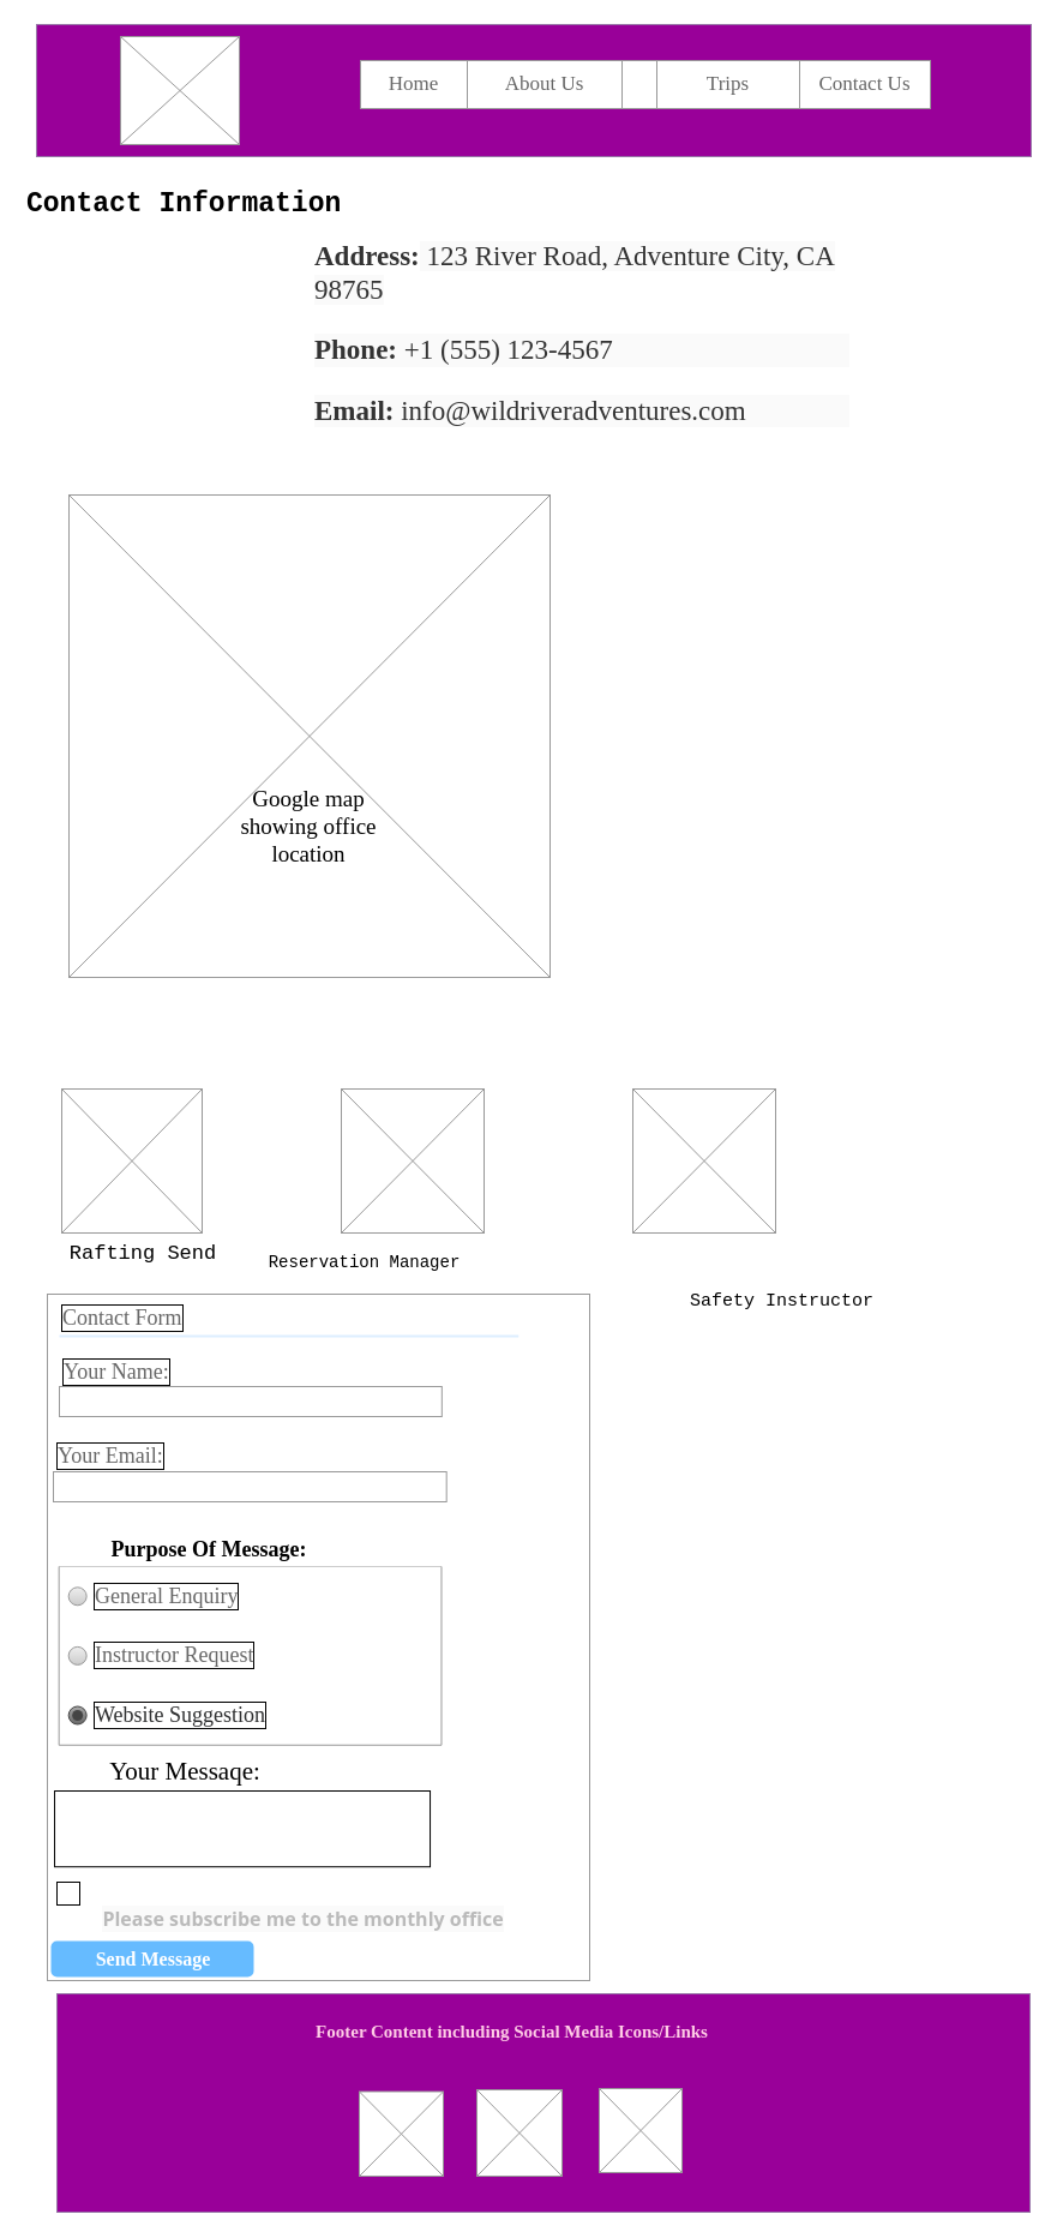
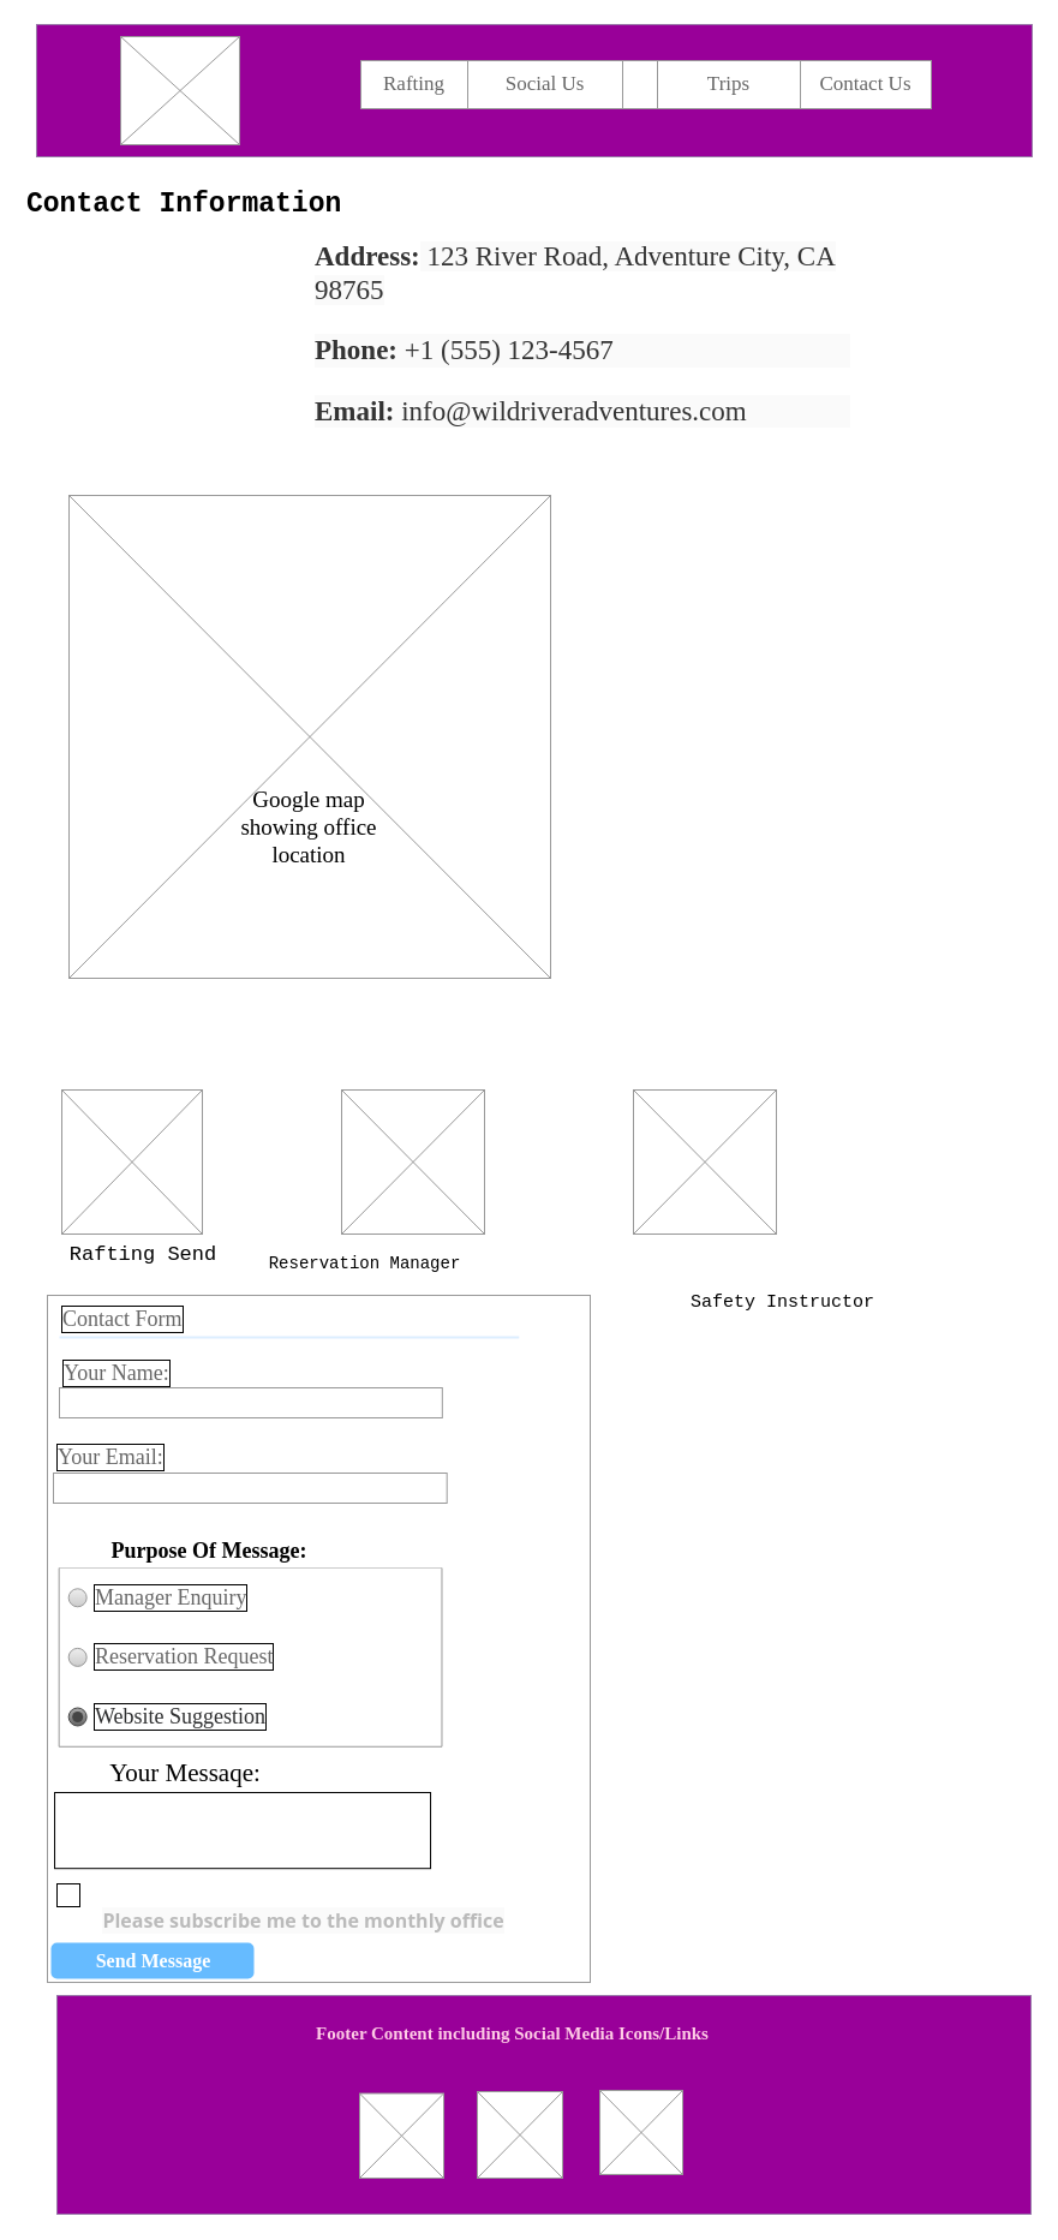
  <mxCell id="0" />
  <mxCell id="1" parent="0" />
  <mxCell id="2" value="" style="rounded=0;whiteSpace=wrap;html=1;fillColor=#990099;strokeColor=#9673a6;fontFamily=sans-serif;" parent="1" vertex="1"><mxGeometry x="30" y="20" width="829" height="110" as="geometry" /></mxCell>
  <mxCell id="3" value="" style="verticalLabelPosition=bottom;shadow=0;dashed=0;align=center;html=1;verticalAlign=top;strokeWidth=1;shape=mxgraph.mockup.graphics.simpleIcon;strokeColor=#999999;fontFamily=sans-serif;" parent="1" vertex="1"><mxGeometry x="100" y="30" width="99" height="90" as="geometry" /></mxCell>
  <mxCell id="4" value="" style="swimlane;shape=mxgraph.bootstrap.anchor;strokeColor=#999999;fillColor=#ffffff;fontColor=#666666;childLayout=stackLayout;horizontal=0;startSize=0;horizontalStack=1;resizeParent=1;resizeParentMax=0;resizeLast=0;collapsible=0;marginBottom=0;whiteSpace=wrap;html=1;fontFamily=sans-serif;" parent="1" vertex="1"><mxGeometry x="300" y="50" width="475" height="40" as="geometry" /></mxCell>
- <mxCell id="5" value="Home" style="text;strokeColor=inherit;align=center;verticalAlign=middle;spacingLeft=10;spacingRight=10;overflow=hidden;points=[[0,0.5],[1,0.5]];portConstraint=eastwest;rotatable=0;whiteSpace=wrap;html=1;fillColor=inherit;fontColor=inherit;fontSize=17;fontFamily=sans-serif;" parent="4" vertex="1"><mxGeometry width="89" height="40" as="geometry" /></mxCell>
+ <mxCell id="5" value="Rafting" style="text;strokeColor=inherit;align=center;verticalAlign=middle;spacingLeft=10;spacingRight=10;overflow=hidden;points=[[0,0.5],[1,0.5]];portConstraint=eastwest;rotatable=0;whiteSpace=wrap;html=1;fillColor=inherit;fontColor=inherit;fontSize=17;fontFamily=sans-serif;" parent="4" vertex="1"><mxGeometry width="89" height="40" as="geometry" /></mxCell>
  <mxCell id="6" style="edgeStyle=orthogonalEdgeStyle;rounded=0;orthogonalLoop=1;jettySize=auto;html=1;exitX=1;exitY=0.5;exitDx=0;exitDy=0;entryX=0;entryY=0.5;entryDx=0;entryDy=0;fontFamily=sans-serif;" parent="4" source="7" target="8" edge="1"><mxGeometry relative="1" as="geometry" /></mxCell>
- <mxCell id="7" value="About Us" style="text;strokeColor=inherit;align=center;verticalAlign=middle;spacingLeft=10;spacingRight=10;overflow=hidden;points=[[0,0.5],[1,0.5]];portConstraint=eastwest;rotatable=0;whiteSpace=wrap;html=1;fillColor=inherit;fontColor=inherit;fontSize=17;fontFamily=sans-serif;" parent="4" vertex="1"><mxGeometry x="89" width="129" height="40" as="geometry" /></mxCell>
+ <mxCell id="7" value="Social Us" style="text;strokeColor=inherit;align=center;verticalAlign=middle;spacingLeft=10;spacingRight=10;overflow=hidden;points=[[0,0.5],[1,0.5]];portConstraint=eastwest;rotatable=0;whiteSpace=wrap;html=1;fillColor=inherit;fontColor=inherit;fontSize=17;fontFamily=sans-serif;" parent="4" vertex="1"><mxGeometry x="89" width="129" height="40" as="geometry" /></mxCell>
  <mxCell id="8" value="" style="text;strokeColor=inherit;align=center;verticalAlign=middle;spacingLeft=10;spacingRight=10;overflow=hidden;points=[[0,0.5],[1,0.5]];portConstraint=eastwest;rotatable=0;whiteSpace=wrap;html=1;fillColor=inherit;fontColor=inherit;fontSize=17;fontFamily=sans-serif;" parent="4" vertex="1"><mxGeometry x="218" width="29" height="40" as="geometry" /></mxCell>
  <mxCell id="9" value="Trips" style="text;strokeColor=inherit;align=center;verticalAlign=middle;spacingLeft=10;spacingRight=10;overflow=hidden;points=[[0,0.5],[1,0.5]];portConstraint=eastwest;rotatable=0;whiteSpace=wrap;html=1;fillColor=inherit;fontColor=inherit;fontSize=17;fontFamily=sans-serif;" parent="4" vertex="1"><mxGeometry x="247" width="119" height="40" as="geometry" /></mxCell>
  <mxCell id="10" value="Contact Us" style="text;strokeColor=inherit;align=center;verticalAlign=middle;spacingLeft=10;spacingRight=10;overflow=hidden;points=[[0,0.5],[1,0.5]];portConstraint=eastwest;rotatable=0;whiteSpace=wrap;html=1;fillColor=inherit;fontColor=inherit;fontSize=17;fontFamily=sans-serif;" parent="4" vertex="1"><mxGeometry x="366" width="109" height="40" as="geometry" /></mxCell>
  <mxCell id="11" value="" style="strokeWidth=1;shadow=0;dashed=0;align=center;html=1;shape=mxgraph.mockup.forms.rrect;rSize=0;strokeColor=#999999;fillColor=#ffffff;fontFamily=sans-serif;" parent="1" vertex="1"><mxGeometry x="39" y="1078" width="452" height="572" as="geometry" /></mxCell>
  <mxCell id="12" value="Contact Form" style="strokeWidth=1;shadow=0;dashed=0;align=center;html=1;shape=mxgraph.mockup.forms.anchor;fontSize=18;fontColor=#666666;align=left;resizeWidth=1;spacingLeft=0;fontFamily=sans-serif;labelBorderColor=default;" parent="11" vertex="1"><mxGeometry width="212.212" height="20" relative="1" as="geometry"><mxPoint x="10" y="10" as="offset" /></mxGeometry></mxCell>
  <mxCell id="13" value="" style="shape=line;strokeColor=#ddeeff;strokeWidth=2;html=1;resizeWidth=1;fontFamily=sans-serif;labelBorderColor=default;fontSize=18;" parent="11" vertex="1"><mxGeometry width="382.782" height="10" relative="1" as="geometry"><mxPoint x="10" y="30" as="offset" /></mxGeometry></mxCell>
  <mxCell id="14" value="Your Name:" style="strokeWidth=1;shadow=0;dashed=0;align=center;html=1;shape=mxgraph.mockup.forms.anchor;fontSize=18;fontColor=#666666;align=left;resizeWidth=1;spacingLeft=0;fontFamily=sans-serif;labelBorderColor=default;" parent="11" vertex="1"><mxGeometry width="212.212" height="20" relative="1" as="geometry"><mxPoint x="11" y="55" as="offset" /></mxGeometry></mxCell>
  <mxCell id="15" value="" style="strokeWidth=1;shadow=0;dashed=0;align=center;html=1;shape=mxgraph.mockup.forms.rrect;rSize=0;strokeColor=#999999;fontColor=#666666;align=left;spacingLeft=5;resizeWidth=1;fontFamily=sans-serif;labelBorderColor=default;fontSize=18;" parent="11" vertex="1"><mxGeometry width="318.818" height="25" relative="1" as="geometry"><mxPoint x="10" y="77" as="offset" /></mxGeometry></mxCell>
  <mxCell id="16" value="Your Email:" style="strokeWidth=1;shadow=0;dashed=0;align=center;html=1;shape=mxgraph.mockup.forms.anchor;fontSize=18;fontColor=#666666;align=left;resizeWidth=1;spacingLeft=0;fontFamily=sans-serif;labelBorderColor=default;" parent="11" vertex="1"><mxGeometry width="212.212" height="20" relative="1" as="geometry"><mxPoint x="6" y="125" as="offset" /></mxGeometry></mxCell>
  <mxCell id="17" value="" style="strokeWidth=1;shadow=0;dashed=0;align=center;html=1;shape=mxgraph.mockup.forms.rrect;rSize=0;strokeColor=#999999;fontColor=#666666;align=left;spacingLeft=5;resizeWidth=1;fontFamily=sans-serif;labelBorderColor=default;fontSize=18;" parent="11" vertex="1"><mxGeometry width="327.676" height="25" relative="1" as="geometry"><mxPoint x="5" y="148" as="offset" /></mxGeometry></mxCell>
  <mxCell id="18" value="Send Message" style="strokeWidth=1;shadow=0;dashed=0;align=center;html=1;shape=mxgraph.mockup.forms.rrect;rSize=5;strokeColor=none;fontColor=#ffffff;fillColor=#66bbff;fontSize=16;fontStyle=1;fontFamily=sans-serif;" parent="11" vertex="1"><mxGeometry y="1" width="169" height="30" relative="1" as="geometry"><mxPoint x="3" y="-33" as="offset" /></mxGeometry></mxCell>
  <mxCell id="19" value="" style="swimlane;strokeColor=#999999;swimlaneFillColor=#FFFFFF;fillColor=#ffffff;fontColor=#666666;fontStyle=0;childLayout=stackLayout;horizontal=1;startSize=0;horizontalStack=0;resizeParent=1;resizeParentMax=0;resizeLast=0;collapsible=0;marginBottom=0;whiteSpace=wrap;html=1;fontFamily=sans-serif;labelBorderColor=default;fontSize=18;" parent="11" vertex="1"><mxGeometry x="9.661" y="226.997" width="318.818" height="148.786" as="geometry" /></mxCell>
- <mxCell id="20" value="General Enquiry" style="text;strokeColor=none;align=left;verticalAlign=middle;spacingLeft=27;spacingRight=10;overflow=hidden;points=[[0,0.5],[1,0.5]];portConstraint=eastwest;rotatable=0;whiteSpace=wrap;html=1;fillColor=none;fontColor=inherit;fontSize=18;fontFamily=sans-serif;labelBorderColor=default;" parent="19" vertex="1"><mxGeometry width="318.818" height="49.595" as="geometry" /></mxCell>
+ <mxCell id="20" value="Manager Enquiry" style="text;strokeColor=none;align=left;verticalAlign=middle;spacingLeft=27;spacingRight=10;overflow=hidden;points=[[0,0.5],[1,0.5]];portConstraint=eastwest;rotatable=0;whiteSpace=wrap;html=1;fillColor=none;fontColor=inherit;fontSize=18;fontFamily=sans-serif;labelBorderColor=default;" parent="19" vertex="1"><mxGeometry width="318.818" height="49.595" as="geometry" /></mxCell>
  <mxCell id="21" value="" style="shape=ellipse;resizable=0;fillColor=#EEEEEE;strokeColor=#999999;gradientColor=#cccccc;html=1;fontFamily=sans-serif;labelBorderColor=default;fontSize=18;" parent="20" vertex="1"><mxGeometry y="0.5" width="15" height="15" relative="1" as="geometry"><mxPoint x="8" y="-7.5" as="offset" /></mxGeometry></mxCell>
- <mxCell id="22" value="Instructor Request" style="text;strokeColor=none;align=left;verticalAlign=middle;spacingLeft=27;spacingRight=10;overflow=hidden;points=[[0,0.5],[1,0.5]];portConstraint=eastwest;rotatable=0;whiteSpace=wrap;html=1;rSize=5;fillColor=none;fontColor=inherit;fontSize=18;fontFamily=sans-serif;labelBorderColor=default;" parent="19" vertex="1"><mxGeometry y="49.595" width="318.818" height="49.595" as="geometry" /></mxCell>
+ <mxCell id="22" value="Reservation Request" style="text;strokeColor=none;align=left;verticalAlign=middle;spacingLeft=27;spacingRight=10;overflow=hidden;points=[[0,0.5],[1,0.5]];portConstraint=eastwest;rotatable=0;whiteSpace=wrap;html=1;rSize=5;fillColor=none;fontColor=inherit;fontSize=18;fontFamily=sans-serif;labelBorderColor=default;" parent="19" vertex="1"><mxGeometry y="49.595" width="318.818" height="49.595" as="geometry" /></mxCell>
  <mxCell id="23" value="" style="shape=ellipse;resizable=0;fillColor=#EEEEEE;strokeColor=#999999;gradientColor=#cccccc;html=1;fontFamily=sans-serif;labelBorderColor=default;fontSize=18;" parent="22" vertex="1"><mxGeometry y="0.5" width="15" height="15" relative="1" as="geometry"><mxPoint x="8" y="-7.5" as="offset" /></mxGeometry></mxCell>
  <mxCell id="24" value="&lt;font color=&quot;#2d2e2f&quot;&gt;Website Suggestion&lt;/font&gt;" style="text;strokeColor=none;align=left;verticalAlign=middle;spacingLeft=27;spacingRight=10;overflow=hidden;points=[[0,0.5],[1,0.5]];portConstraint=eastwest;rotatable=0;whiteSpace=wrap;html=1;rSize=5;fillColor=none;fontColor=#008CFF;fontSize=18;fontFamily=sans-serif;labelBorderColor=default;" parent="19" vertex="1"><mxGeometry y="99.191" width="318.818" height="49.595" as="geometry" /></mxCell>
  <mxCell id="25" value="" style="shape=ellipse;resizable=0;fillColor=#AAAAAA;gradientColor=#666666;strokeColor=#444444;html=1;fontFamily=sans-serif;labelBorderColor=default;fontSize=18;" parent="24" vertex="1"><mxGeometry y="0.5" width="15" height="15" relative="1" as="geometry"><mxPoint x="8" y="-7.5" as="offset" /></mxGeometry></mxCell>
  <mxCell id="26" value="" style="shape=ellipse;resizable=0;fillColor=#444444;strokeColor=none;html=1;fontFamily=sans-serif;labelBorderColor=default;fontSize=18;" parent="25" vertex="1"><mxGeometry x="0.2" y="0.2" width="9" height="9" relative="1" as="geometry" /></mxCell>
  <mxCell id="27" value="&lt;font style=&quot;font-size: 18px;&quot;&gt;&lt;b style=&quot;font-size: 18px;&quot;&gt;Purpose Of Message:&lt;/b&gt;&lt;/font&gt;" style="text;html=1;align=center;verticalAlign=middle;whiteSpace=wrap;rounded=0;fontFamily=sans-serif;fontSize=18;" parent="11" vertex="1"><mxGeometry x="6.039" y="189.998" width="258.031" height="46.35" as="geometry" /></mxCell>
  <mxCell id="28" value="Your Messaqe:" style="text;html=1;align=center;verticalAlign=middle;whiteSpace=wrap;rounded=0;fontFamily=sans-serif;fontSize=21;" parent="11" vertex="1"><mxGeometry x="9.661" y="379.001" width="210.379" height="38.976" as="geometry" /></mxCell>
  <mxCell id="29" value="" style="rounded=0;whiteSpace=wrap;html=1;fontFamily=sans-serif;" parent="11" vertex="1"><mxGeometry x="6.037" y="413.997" width="313.014" height="63.204" as="geometry" /></mxCell>
  <mxCell id="30" value="&lt;span style=&quot;font-family: &amp;quot;Open Sans&amp;quot;, sans-serif; font-size: medium; font-weight: 700; text-align: start; background-color: rgb(250, 250, 250);&quot;&gt;&lt;font color=&quot;#bababa&quot;&gt;Please subscribe me to the monthly office&lt;/font&gt;&lt;/span&gt;" style="text;html=1;align=center;verticalAlign=middle;whiteSpace=wrap;rounded=0;" parent="11" vertex="1"><mxGeometry x="12" y="506" width="403.04" height="30" as="geometry" /></mxCell>
  <mxCell id="31" value="" style="rounded=0;whiteSpace=wrap;html=1;fontFamily=sans-serif;" parent="11" vertex="1"><mxGeometry x="8" y="490" width="19" height="19" as="geometry" /></mxCell>
  <mxCell id="32" value="" style="group;fontFamily=sans-serif;" parent="1" vertex="1" connectable="0"><mxGeometry x="57" y="412" width="401" height="402" as="geometry" /></mxCell>
  <mxCell id="33" value="" style="verticalLabelPosition=bottom;shadow=0;dashed=0;align=center;html=1;verticalAlign=top;strokeWidth=1;shape=mxgraph.mockup.graphics.simpleIcon;strokeColor=#999999;fontFamily=sans-serif;" parent="32" vertex="1"><mxGeometry width="401.0" height="402.0" as="geometry" /></mxCell>
  <mxCell id="34" value="Google map showing office location" style="text;html=1;align=center;verticalAlign=middle;whiteSpace=wrap;rounded=0;fontSize=19;fontFamily=sans-serif;" parent="32" vertex="1"><mxGeometry x="126.947" y="229.246" width="145.992" height="95.084" as="geometry" /></mxCell>
  <mxCell id="35" value="&lt;h1 style=&quot;margin-top: 0px; font-size: 23px;&quot;&gt;&lt;font face=&quot;Courier New&quot; style=&quot;font-size: 23px;&quot;&gt;Contact Information&lt;/font&gt;&lt;/h1&gt;&lt;blockquote style=&quot;margin: 0px 0px 0px 40px; border: none; padding: 0px; font-size: 23px;&quot;&gt;&lt;blockquote style=&quot;margin: 0px 0px 0px 40px; border: none; padding: 0px;&quot;&gt;&lt;blockquote style=&quot;margin: 0 0 0 40px; border: none; padding: 0px;&quot;&gt;&lt;blockquote style=&quot;margin: 0 0 0 40px; border: none; padding: 0px;&quot;&gt;&lt;blockquote style=&quot;margin: 0 0 0 40px; border: none; padding: 0px;&quot;&gt;&lt;blockquote style=&quot;margin: 0 0 0 40px; border: none; padding: 0px;&quot;&gt;&lt;div&gt;&lt;font face=&quot;heGOZnoh-wMHPwGv8BQ-&quot; style=&quot;font-size: 23px;&quot;&gt;&lt;strong style=&quot;color: rgb(51, 51, 51); box-sizing: border-box;&quot;&gt;Address:&lt;/strong&gt;&lt;span style=&quot;background-color: rgb(250, 250, 250); color: rgb(51, 51, 51);&quot;&gt;&amp;nbsp;&lt;/span&gt;&lt;span style=&quot;background-color: rgb(250, 250, 250); color: rgb(51, 51, 51);&quot;&gt;123 River Road, Adventure City, CA 98765&lt;/span&gt;&lt;/font&gt;&lt;/div&gt;&lt;/blockquote&gt;&lt;/blockquote&gt;&lt;/blockquote&gt;&lt;/blockquote&gt;&lt;/blockquote&gt;&lt;blockquote style=&quot;margin: 0px 0px 0px 40px; border: none; padding: 0px;&quot;&gt;&lt;blockquote style=&quot;margin: 0 0 0 40px; border: none; padding: 0px;&quot;&gt;&lt;blockquote style=&quot;margin: 0 0 0 40px; border: none; padding: 0px;&quot;&gt;&lt;blockquote style=&quot;margin: 0 0 0 40px; border: none; padding: 0px;&quot;&gt;&lt;blockquote style=&quot;margin: 0 0 0 40px; border: none; padding: 0px;&quot;&gt;&lt;p style=&quot;box-sizing: border-box; color: rgb(51, 51, 51); background-color: rgb(250, 250, 250);&quot;&gt;&lt;font face=&quot;heGOZnoh-wMHPwGv8BQ-&quot; style=&quot;font-size: 23px;&quot;&gt;&lt;strong style=&quot;box-sizing: border-box;&quot;&gt;Phone:&lt;/strong&gt;&amp;nbsp;+1 (555) 123-4567&lt;/font&gt;&lt;/p&gt;&lt;/blockquote&gt;&lt;/blockquote&gt;&lt;/blockquote&gt;&lt;/blockquote&gt;&lt;/blockquote&gt;&lt;blockquote style=&quot;margin: 0px 0px 0px 40px; border: none; padding: 0px;&quot;&gt;&lt;blockquote style=&quot;margin: 0px 0px 0px 40px; border: none; padding: 0px;&quot;&gt;&lt;blockquote style=&quot;margin: 0px 0px 0px 40px; border: none; padding: 0px;&quot;&gt;&lt;blockquote style=&quot;margin: 0px 0px 0px 40px; border: none; padding: 0px;&quot;&gt;&lt;blockquote style=&quot;margin: 0px 0px 0px 40px; border: none; padding: 0px;&quot;&gt;&lt;p style=&quot;box-sizing: border-box; color: rgb(51, 51, 51); background-color: rgb(250, 250, 250);&quot;&gt;&lt;font face=&quot;heGOZnoh-wMHPwGv8BQ-&quot; style=&quot;font-size: 23px;&quot;&gt;&lt;strong style=&quot;box-sizing: border-box;&quot;&gt;Email:&lt;/strong&gt;&amp;nbsp;info@wildriveradventures.com&lt;/font&gt;&lt;/p&gt;&lt;/blockquote&gt;&lt;/blockquote&gt;&lt;/blockquote&gt;&lt;/blockquote&gt;&lt;/blockquote&gt;&lt;/blockquote&gt;" style="text;html=1;whiteSpace=wrap;overflow=hidden;rounded=0;align=left;fontFamily=sans-serif;" parent="1" vertex="1"><mxGeometry x="20" y="148" width="688" height="220" as="geometry" /></mxCell>
  <mxCell id="36" value="" style="verticalLabelPosition=bottom;shadow=0;dashed=0;align=center;html=1;verticalAlign=top;strokeWidth=1;shape=mxgraph.mockup.graphics.simpleIcon;strokeColor=#999999;flipV=0;flipH=0;fontFamily=sans-serif;" parent="1" vertex="1"><mxGeometry x="51" y="907" width="117" height="120" as="geometry" /></mxCell>
  <mxCell id="37" value="" style="verticalLabelPosition=bottom;shadow=0;dashed=0;align=center;html=1;verticalAlign=top;strokeWidth=1;shape=mxgraph.mockup.graphics.simpleIcon;strokeColor=#999999;flipV=0;flipH=0;fontFamily=sans-serif;" parent="1" vertex="1"><mxGeometry x="284" y="907" width="119" height="120" as="geometry" /></mxCell>
  <mxCell id="38" value="" style="verticalLabelPosition=bottom;shadow=0;dashed=0;align=center;html=1;verticalAlign=top;strokeWidth=1;shape=mxgraph.mockup.graphics.simpleIcon;strokeColor=#999999;flipV=0;flipH=0;fontFamily=sans-serif;" parent="1" vertex="1"><mxGeometry x="527" y="907" width="119" height="120" as="geometry" /></mxCell>
  <mxCell id="39" value="&lt;font face=&quot;Courier New&quot;&gt;Rafting Send&lt;/font&gt;" style="text;html=1;align=center;verticalAlign=middle;whiteSpace=wrap;rounded=0;fontSize=17;fontFamily=sans-serif;" parent="1" vertex="1"><mxGeometry x="48" y="1029" width="142" height="30" as="geometry" /></mxCell>
  <mxCell id="40" value="&lt;font face=&quot;Courier New&quot;&gt;Reservation Manager&lt;/font&gt;" style="text;html=1;align=center;verticalAlign=middle;whiteSpace=wrap;rounded=0;fontSize=14;fontFamily=sans-serif;" parent="1" vertex="1"><mxGeometry x="222" y="1037" width="163" height="30" as="geometry" /></mxCell>
  <mxCell id="41" value="&lt;font face=&quot;Courier New&quot;&gt;Safety Instructor&amp;nbsp;&lt;/font&gt;" style="text;html=1;align=center;verticalAlign=middle;whiteSpace=wrap;rounded=0;fontSize=15;fontFamily=sans-serif;" parent="1" vertex="1"><mxGeometry x="567" y="1068" width="178" height="30" as="geometry" /></mxCell>
  <mxCell id="42" value="" style="rounded=0;whiteSpace=wrap;html=1;fillColor=#990099;strokeColor=#9673a6;" parent="1" vertex="1"><mxGeometry x="47" y="1661" width="811" height="182" as="geometry" /></mxCell>
  <mxCell id="43" value="" style="verticalLabelPosition=bottom;shadow=0;dashed=0;align=center;html=1;verticalAlign=top;strokeWidth=1;shape=mxgraph.mockup.graphics.simpleIcon;strokeColor=#999999;fontFamily=sans-serif;" parent="1" vertex="1"><mxGeometry x="299" y="1742.5" width="70" height="70.5" as="geometry" /></mxCell>
  <mxCell id="44" value="" style="verticalLabelPosition=bottom;shadow=0;dashed=0;align=center;html=1;verticalAlign=top;strokeWidth=1;shape=mxgraph.mockup.graphics.simpleIcon;strokeColor=#999999;fontFamily=sans-serif;" parent="1" vertex="1"><mxGeometry x="397" y="1741" width="71" height="72" as="geometry" /></mxCell>
  <mxCell id="45" value="" style="verticalLabelPosition=bottom;shadow=0;dashed=0;align=center;html=1;verticalAlign=top;strokeWidth=1;shape=mxgraph.mockup.graphics.simpleIcon;strokeColor=#999999;fontFamily=sans-serif;" parent="1" vertex="1"><mxGeometry x="499" y="1740" width="69" height="70" as="geometry" /></mxCell>
  <mxCell id="46" value="&lt;b style=&quot;font-size: 15px;&quot;&gt;Footer Content including Social Media Icons/Links&lt;/b&gt;" style="text;html=1;align=center;verticalAlign=middle;whiteSpace=wrap;rounded=0;fontColor=#FFCCE6;fontFamily=sans-serif;" parent="1" vertex="1"><mxGeometry x="242" y="1677" width="369" height="30" as="geometry" /></mxCell>
